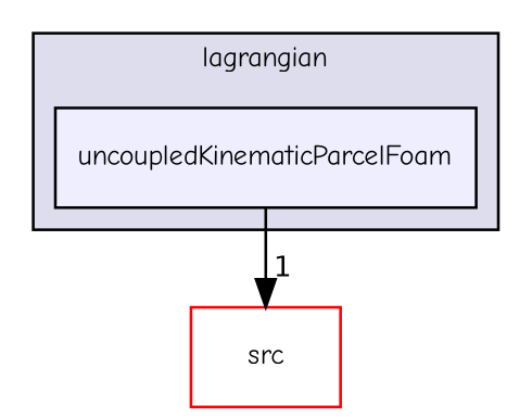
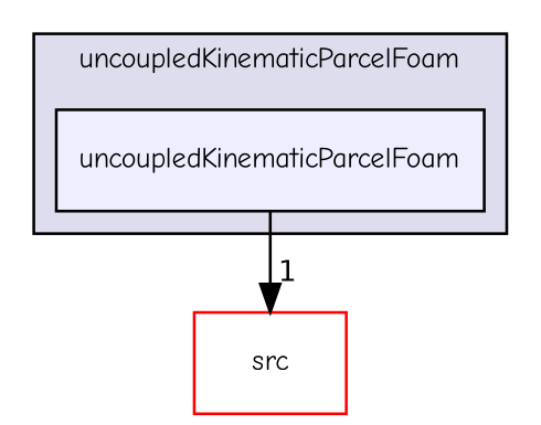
  digraph {
    compound=true
    fontname="Comic Neue"
    node [fontname="Comic Neue" fontsize=10 shape=box]
    n1 [fillcolor="#eeeeff" label=uncoupledKinematicParcelFoam pencolor=black style=filled]
    n2 [color=red label=src]
    subgraph cluster_1 {
      bgcolor="#ddddee"
      fontsize=10
-     label=lagrangian
+     label=uncoupledKinematicParcelFoam
      pencolor=black
      n1
    }
    n1 -> n2 [headlabel=1 labeldistance=1.5 labelfontname=Helvetica labelfontsize=10 fontname="Comic Neue"]
  }
